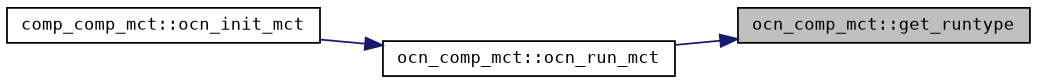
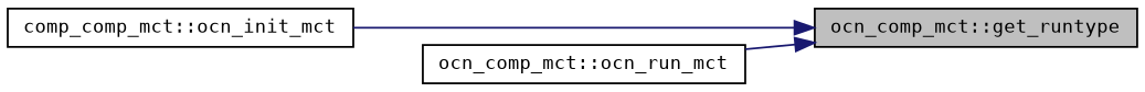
  digraph {
    fontname="DejaVu Sans Mono"
    rankdir=RL
    node [color=black fillcolor=white fontname="DejaVu Sans Mono" fontsize=10 shape=record style=filled]
    edge [color=midnightblue dir=back fontname="DejaVu Sans Mono" fontsize=10 labelfontname=Helvetica labelfontsize=10 style=solid]
    n1 [fillcolor=grey75 fontcolor=black height=0.2 label="ocn_comp_mct::get_runtype" width=0.4]
    n2 [height=0.2 label="comp_comp_mct::ocn_init_mct" width=0.4]
    n3 [height=0.2 label="ocn_comp_mct::ocn_run_mct" width=0.4]
-   n3 -> n2
+   n1 -> n2
    n1 -> n3
  }
